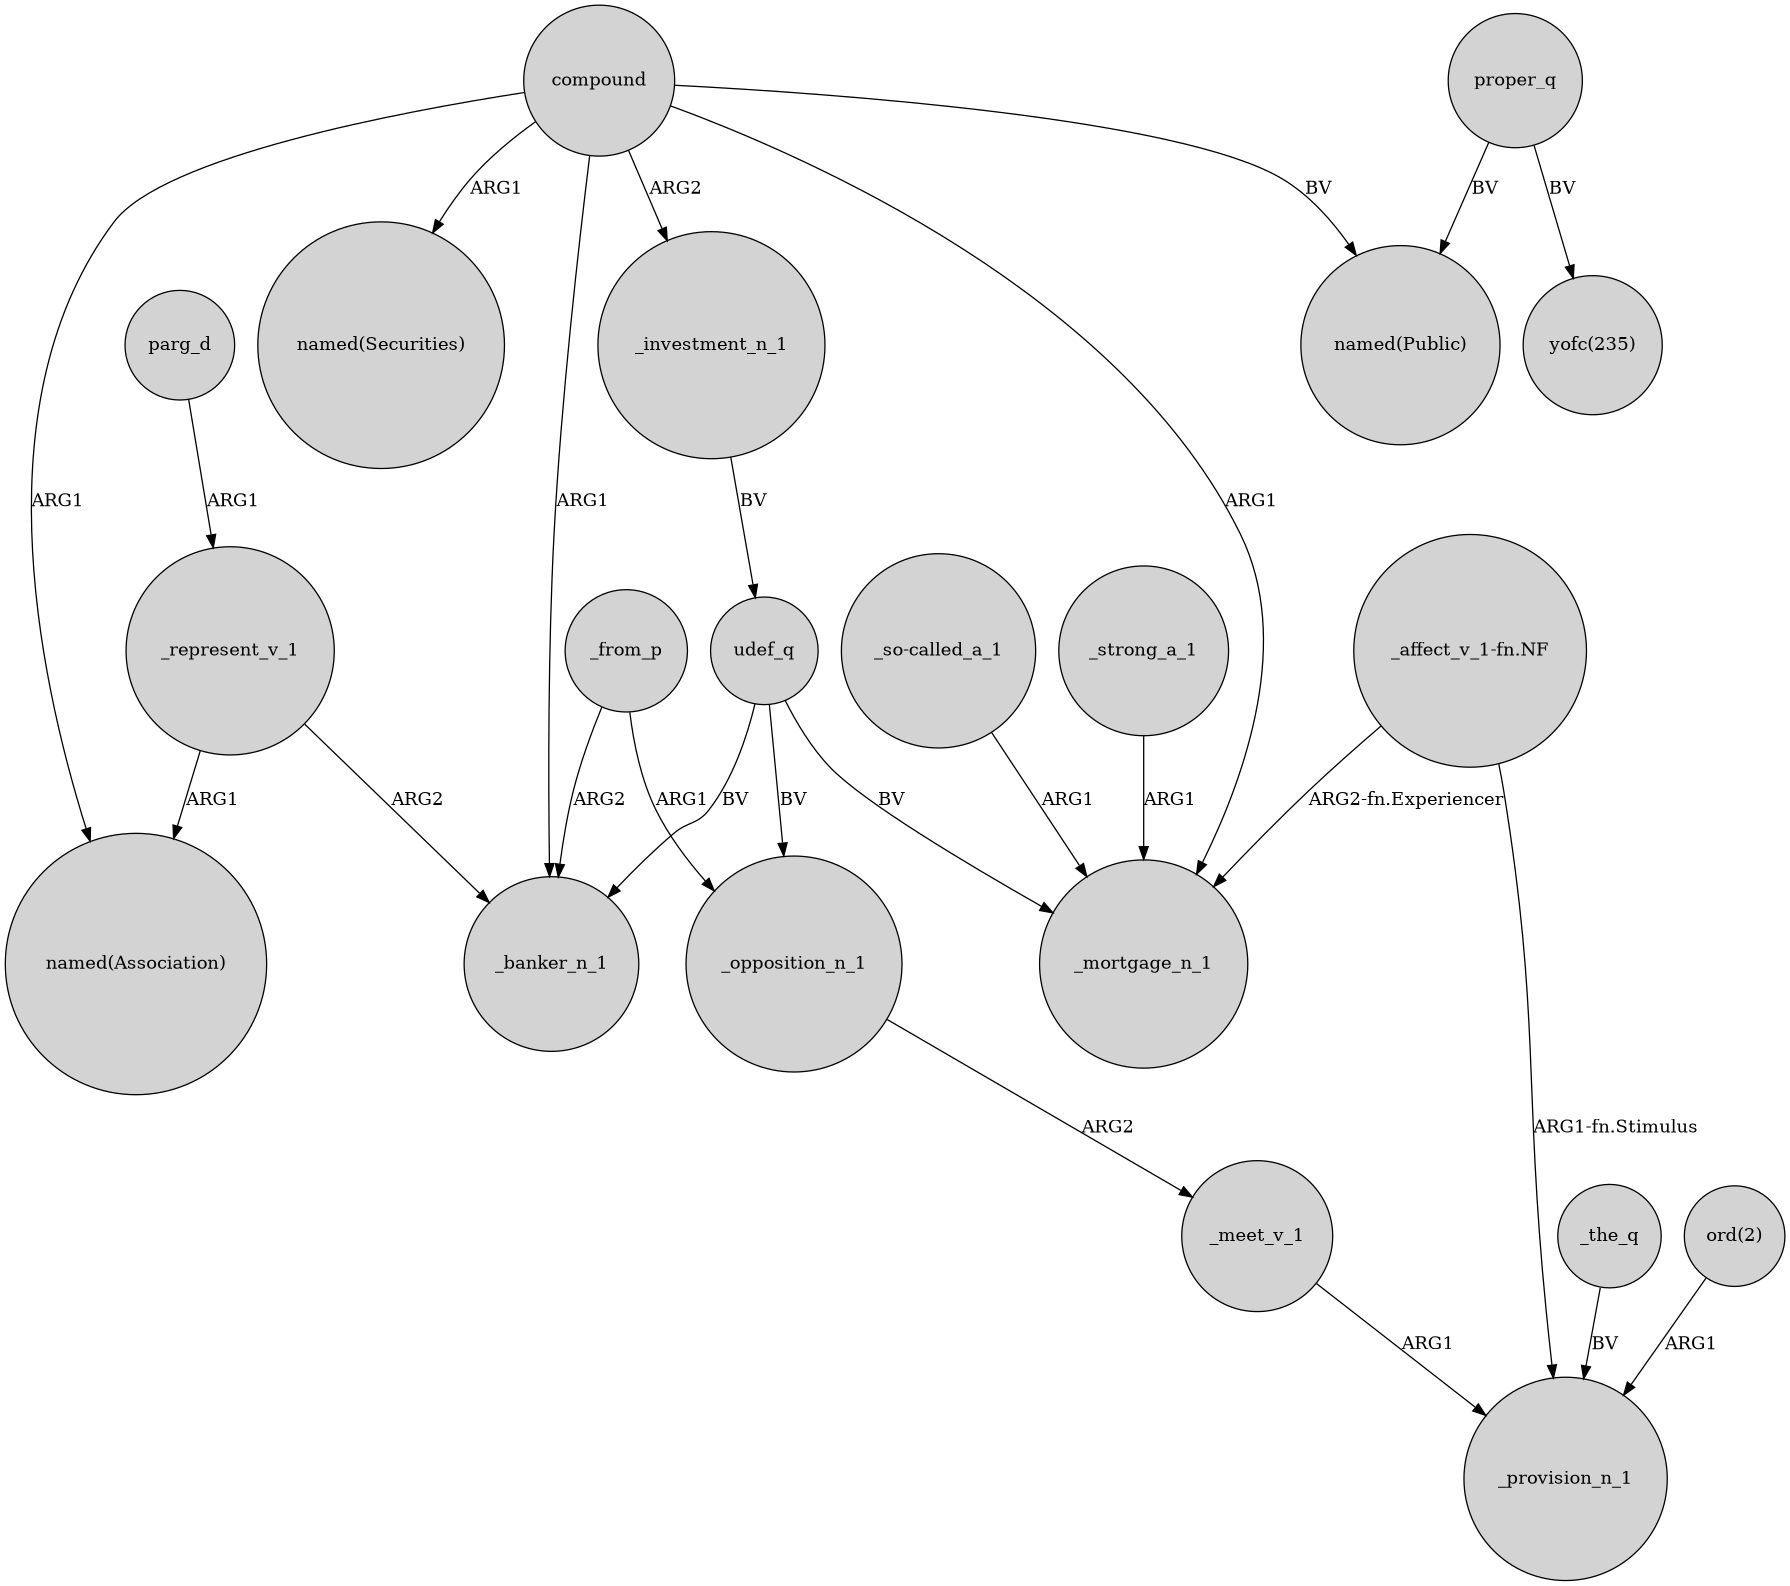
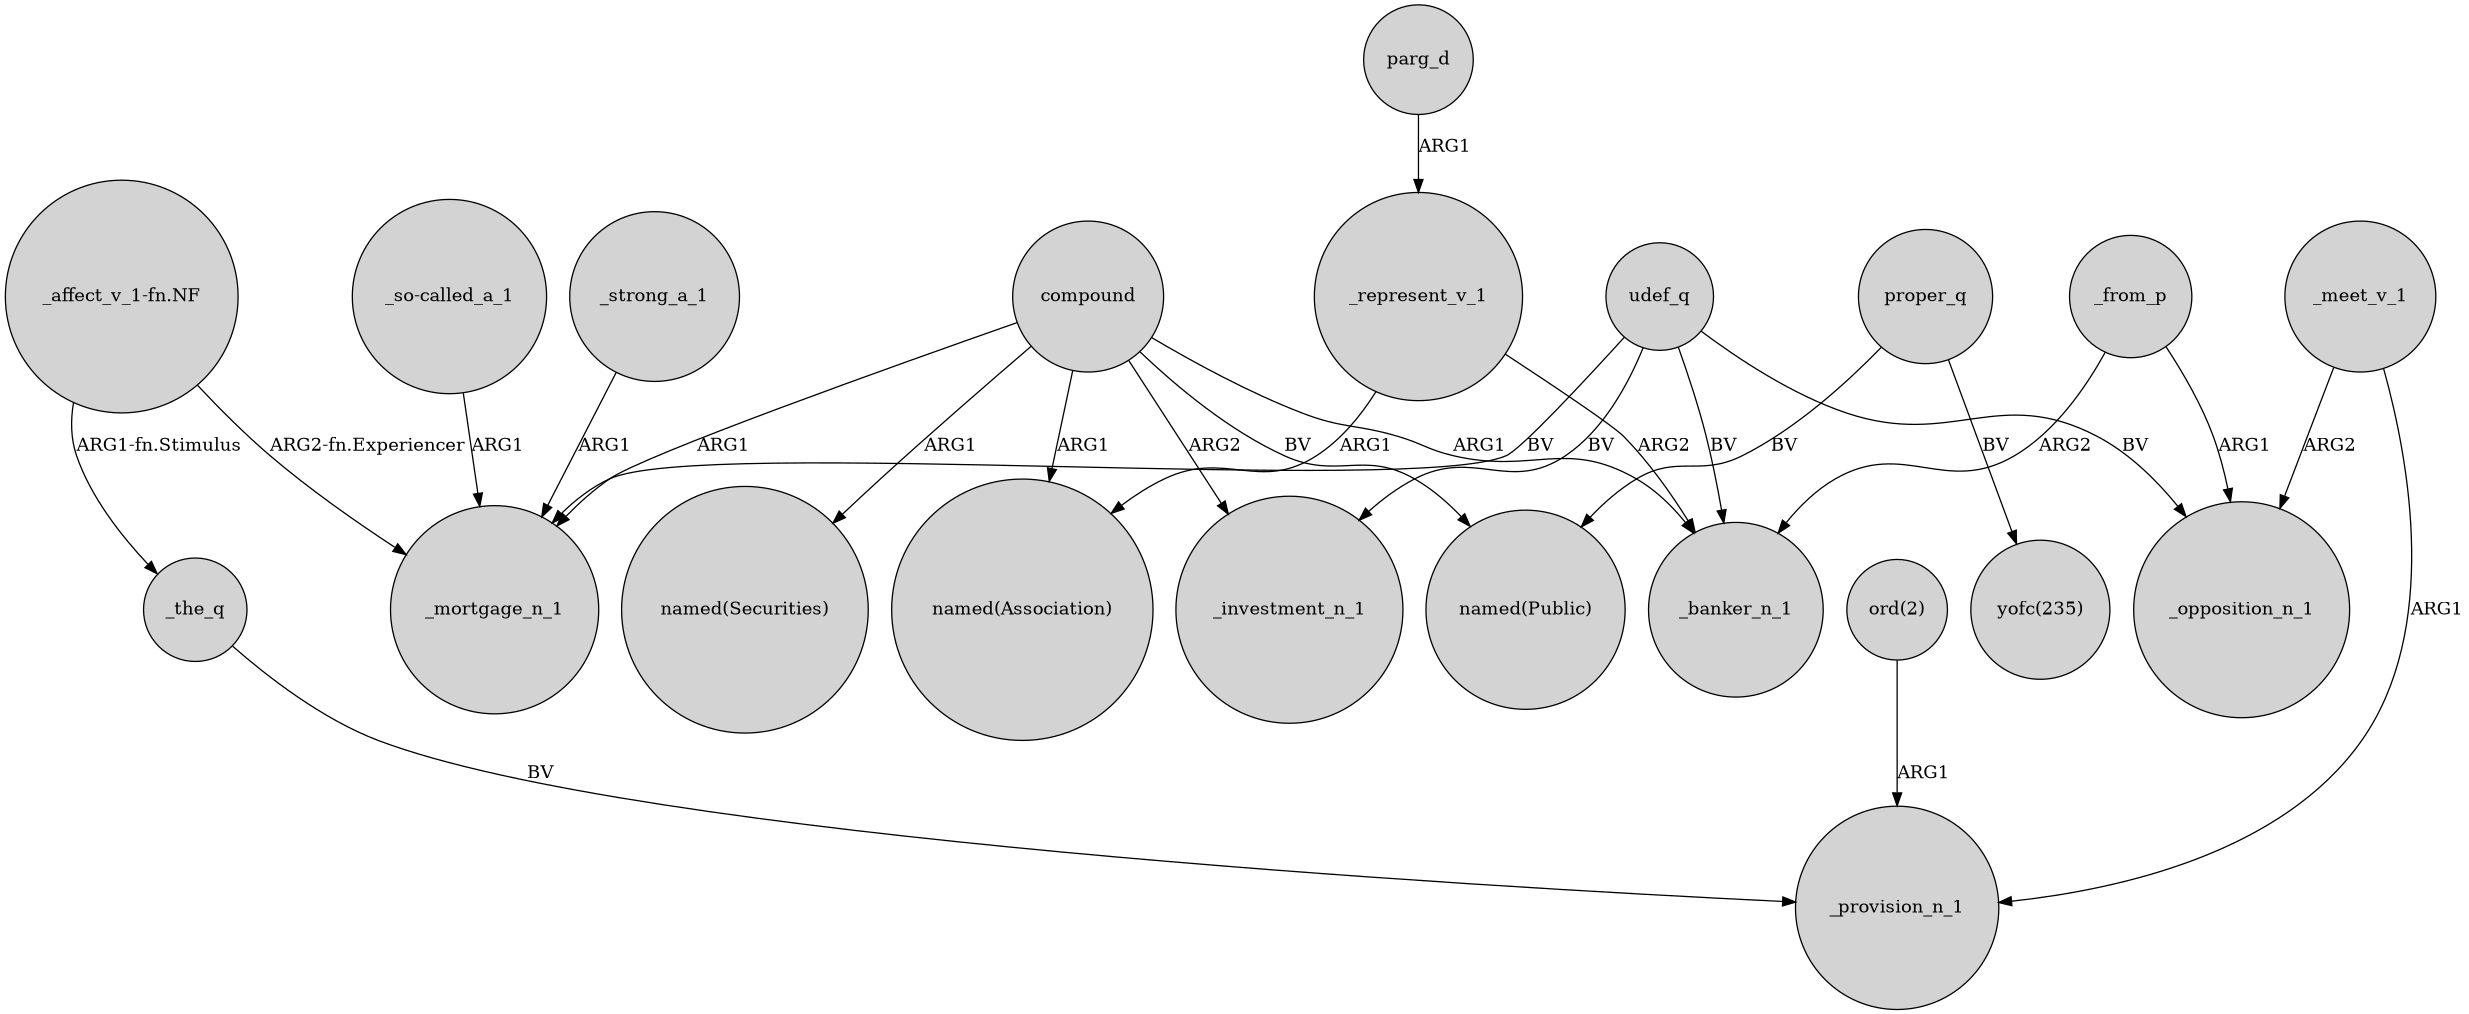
  digraph {
    node [shape=circle style=filled]
    udef_q
    _mortgage_n_1
    _opposition_n_1
    _investment_n_1
    _banker_n_1
    _meet_v_1
    _provision_n_1
    compound
    "named(Association)"
    "named(Public)"
    "named(Securities)"
    _represent_v_1
    _from_p
    "_so-called_a_1"
    parg_d
    proper_q
    "yofc(235)"
    _strong_a_1
    "_affect_v_1-fn.NF"
    _the_q
    "ord(2)"
    udef_q -> _mortgage_n_1 [label=BV]
    udef_q -> _opposition_n_1 [label=BV]
-   _investment_n_1 -> udef_q [label=BV]
+   udef_q -> _investment_n_1 [label=BV]
    udef_q -> _banker_n_1 [label=BV]
-   _opposition_n_1 -> _meet_v_1 [label=ARG2]
+   _meet_v_1 -> _opposition_n_1 [label=ARG2]
    _meet_v_1 -> _provision_n_1 [label=ARG1]
    compound -> _mortgage_n_1 [label=ARG1]
    compound -> _investment_n_1 [label=ARG2]
    compound -> _banker_n_1 [label=ARG1]
    compound -> "named(Association)" [label=ARG1]
    compound -> "named(Public)" [label=BV]
    compound -> "named(Securities)" [label=ARG1]
    _represent_v_1 -> _banker_n_1 [label=ARG2]
    _represent_v_1 -> "named(Association)" [label=ARG1]
    _from_p -> _opposition_n_1 [label=ARG1]
    _from_p -> _banker_n_1 [label=ARG2]
    "_so-called_a_1" -> _mortgage_n_1 [label=ARG1]
    parg_d -> _represent_v_1 [label=ARG1]
    proper_q -> "named(Public)" [label=BV]
    proper_q -> "yofc(235)" [label=BV]
    _strong_a_1 -> _mortgage_n_1 [label=ARG1]
    "_affect_v_1-fn.NF" -> _mortgage_n_1 [label="ARG2-fn.Experiencer"]
-   "_affect_v_1-fn.NF" -> _provision_n_1 [label="ARG1-fn.Stimulus"]
+   "_affect_v_1-fn.NF" -> _the_q [label="ARG1-fn.Stimulus"]
    _the_q -> _provision_n_1 [label=BV]
    "ord(2)" -> _provision_n_1 [label=ARG1]
  }
